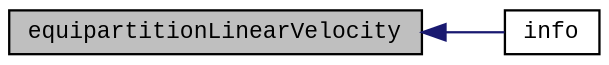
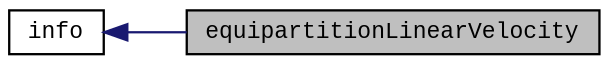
  digraph {
    rankdir=LR
    fontname="Liberation Mono"
    node [color=black fontname="Liberation Mono" fontsize=10 shape=record]
    n1 [fillcolor=grey75 fontcolor=black height=0.2 label=equipartitionLinearVelocity style=filled width=0.4]
    n2 [height=0.2 label=info width=0.4]
-   n1 -> n2 [color=midnightblue dir=back fontname="Liberation Mono" fontsize=10 labelfontname=Helvetica labelfontsize=10 style=solid]
+   n2 -> n1 [color=midnightblue dir=back fontname="Liberation Mono" fontsize=10 labelfontname=Helvetica labelfontsize=10 style=solid]
  }
